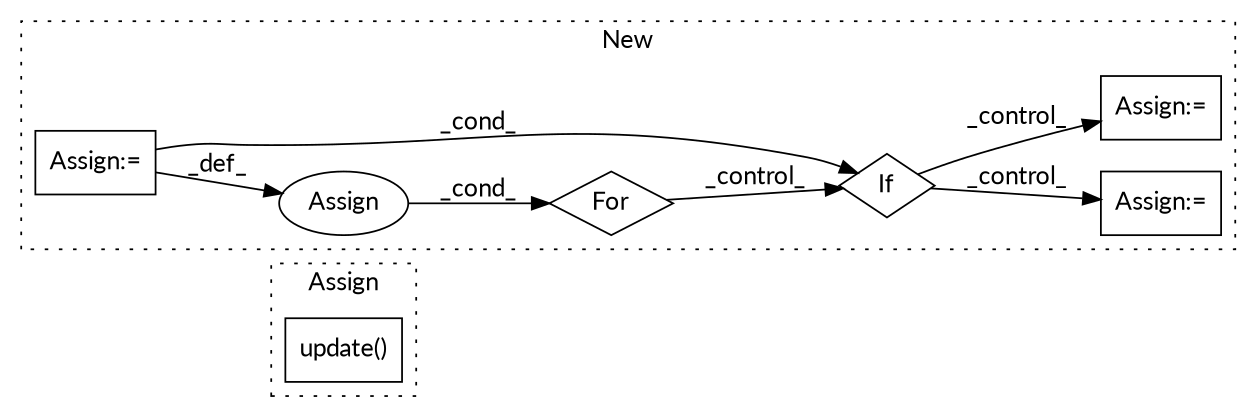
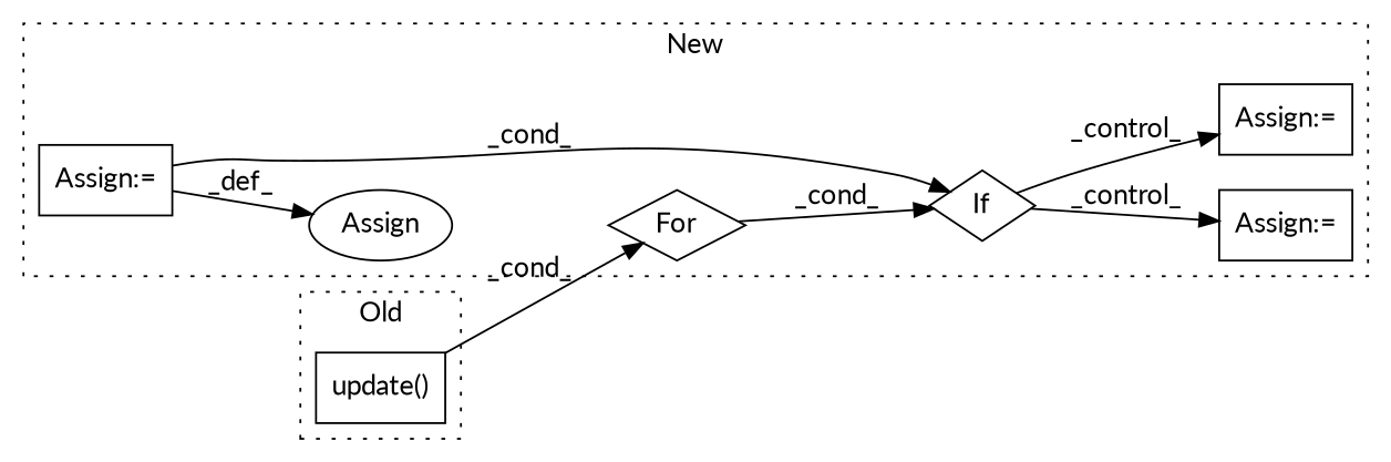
  digraph {
    fontname=Lato
    rankdir=LR
    node [a=68 fontname=Lato l=3 shape=box]
    edge [fontname=Lato]
    n1 [a=107 l="4,14" label=For s="6686,6718" shape=diamond]
    n2 [label="Assign:=" s=6902]
    n3 [a=87 l=1 label=Assign s=6693 shape=ellipse]
    n4 [label="Assign:=" s=6795]
    n5 [label="Assign:=" s=6655]
    n6 [a=96 label=If s=6732 shape=diamond]
    n7 [a=75 l="36,1" label="update()" s="6393,6460"]
    subgraph cluster_1 {
      label=New
      style=dotted
      n1
      n2
      n3
      n4
      n5
      n6
    }
    subgraph cluster_2 {
-     label=Assign
+     label=Old
      style=dotted
      n7
    }
-   n1 -> n6 [label=_control_]
-   n3 -> n1 [label=_cond_]
+   n1 -> n6 [label=_cond_]
+   n7 -> n1 [label=_cond_]
    n5 -> n3 [label=_def_]
    n5 -> n6 [label=_cond_]
    n6 -> n2 [label=_control_]
    n6 -> n4 [label=_control_]
  }
